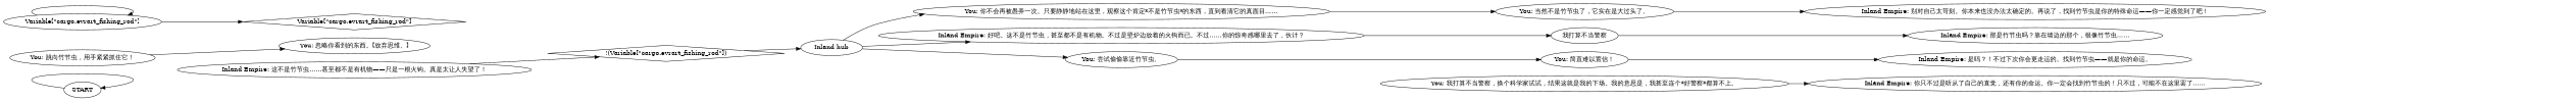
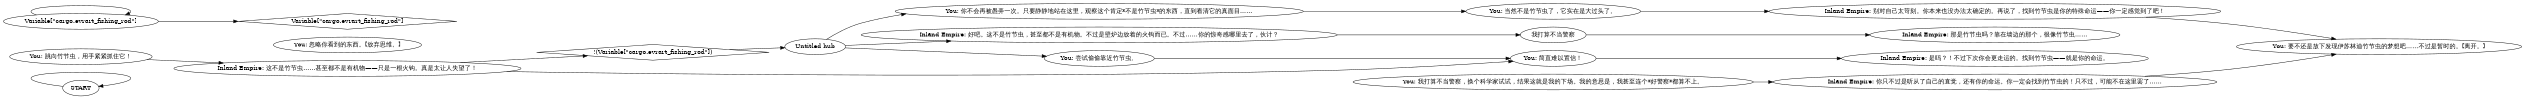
  digraph {
    rankdir=LR
    n1 [label=START]
    n2 [label="我打算不当警察"]
    n3 [label="Inland Empire: 那是竹节虫吗？靠在墙边的那个，很像竹节虫……"]
    n4 [label="Variable[\"cargo.evrart_fishing_rod\"]"]
    n5 [label="Variable[\"cargo.evrart_fishing_rod\"]" shape=diamond]
    n6 [label="!(Variable[\"cargo.evrart_fishing_rod\"])" shape=diamond]
-   n7 [label="Inland hub"]
+   n7 [label="Untitled hub"]
    n8 [label="Inland Empire: 好吧。这不是竹节虫，甚至都不是有机物。不过是壁炉边放着的火钩而已。不过……你的惊奇感哪里去了，伙计？"]
    n9 [label="You: 尝试偷偷靠近竹节虫。"]
    n10 [label="You: 你不会再被愚弄一次。只要静静地站在这里，观察这个肯定*不是竹节虫*的东西，直到看清它的真面目……"]
    n11 [label="You: 当然不是竹节虫了，它实在是大过头了。"]
    n12 [label="Inland Empire: 别对自己太苛刻。你本来也没办法太确定的。再说了，找到竹节虫是你的特殊命运——你一定感觉到了吧！"]
+   n13 [label="You: 要不还是放下发现伊苏林迪竹节虫的梦想吧……不过是暂时的。[离开。]"]
    n14 [label="You: 忽略你看到的东西。[放弃思维。]"]
    n15 [label="You: 我打算不当警察，换个科学家试试，结果这就是我的下场。我的意思是，我甚至连个*好警察*都算不上。"]
    n16 [label="Inland Empire: 你只不过是听从了自己的直觉，还有你的命运。你一定会找到竹节虫的！只不过，可能不在这里罢了……"]
    n17 [label="You: 简直难以置信！"]
    n18 [label="Inland Empire: 这不是竹节虫……甚至都不是有机物——只是一根火钩。真是太让人失望了！"]
    n19 [label="You: 跳向竹节虫，用手紧紧抓住它！"]
    n20 [label="Inland Empire: 是吗？！不过下次你会更走运的。找到竹节虫——就是你的命运。"]
    n1 -> n1
    n2 -> n3
    n4 -> n4
    n4 -> n5
    n6 -> n7
    n7 -> n8
    n7 -> n9
    n7 -> n10
    n8 -> n2
    n9 -> n17
    n10 -> n11
    n11 -> n12
+   n12 -> n13
    n15 -> n16
+   n16 -> n13
    n17 -> n20
    n18 -> n6
-   n19 -> n14
+   n18 -> n17
+   n19 -> n18
  }
